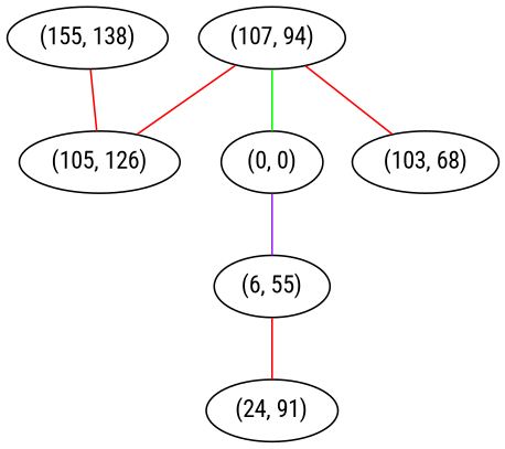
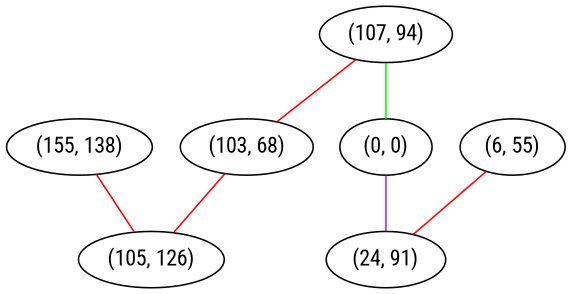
  graph {
    fontname="Roboto Condensed"
    node [fontname="Roboto Condensed"]
    edge [color=red fontname="Roboto Condensed" weight=1]
    n1 [label="(155, 138)"]
    "(105, 126)"
    "(0, 0)"
    "(6, 55)"
    n5 [label="(24, 91)"]
    "(107, 94)"
    "(103, 68)"
    n1 -- "(105, 126)"
-   "(0, 0)" -- "(6, 55)" [color=purple weight=4]
+   "(0, 0)" -- n5 [color=purple weight=4]
    "(6, 55)" -- n5
-   "(107, 94)" -- "(105, 126)"
+   "(103, 68)" -- "(105, 126)"
    "(107, 94)" -- "(0, 0)" [color=green weight=2]
    "(107, 94)" -- "(103, 68)"
  }
